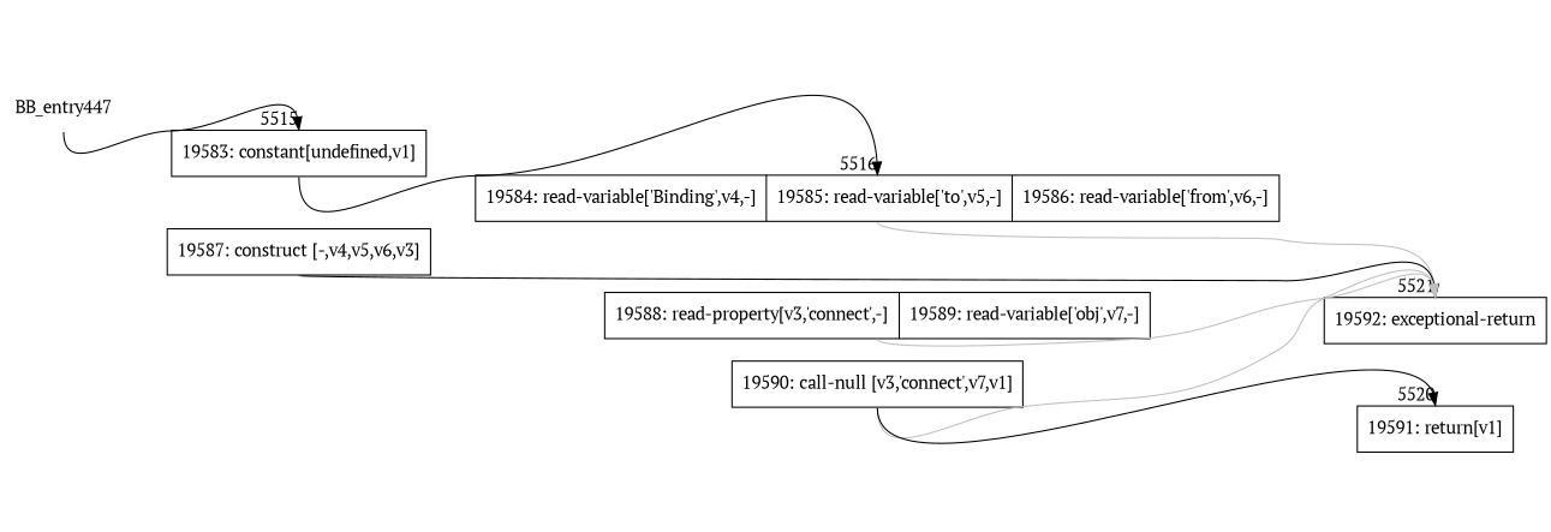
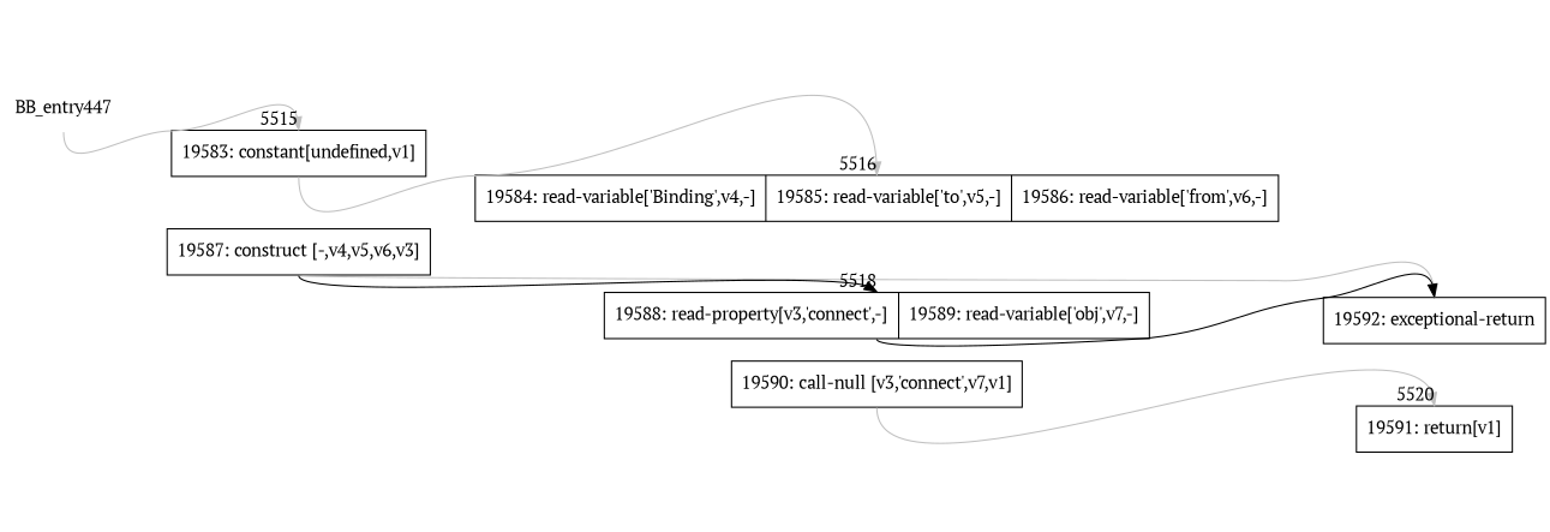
  digraph {
    fontname="PT Serif"
    rankdir=LR
    node [fontname="PT Serif" shape=record]
    edge [fontname="PT Serif" headport=n tailport=s]
    n1 [label=BB_entry447 shape=none]
    n2 [label="{19583: constant[undefined,v1]}"]
    n3 [label="{19584: read-variable['Binding',v4,-]|19585: read-variable['to',v5,-]|19586: read-variable['from',v6,-]}"]
    n4 [label="{19592: exceptional-return}"]
    n5 [label="{19587: construct [-,v4,v5,v6,v3]}"]
    n6 [label="{19588: read-property[v3,'connect',-]|19589: read-variable['obj',v7,-]}"]
    n7 [label="{19590: call-null [v3,'connect',v7,v1]}"]
    n8 [label="{19591: return[v1]}"]
-   n1 -> n2 [headlabel="    5515"]
-   n2 -> n3 [headlabel="      5516"]
-   n3 -> n4 [color=gray headlabel="      5521"]
-   n5 -> n4 [color=black]
-   n6 -> n4 [color=gray]
-   n7 -> n4 [color=gray]
-   n7 -> n8 [headlabel="      5520"]
+   n1 -> n2 [headlabel="    5515" color=gray]
+   n2 -> n3 [headlabel="      5516" color=gray]
+   n5 -> n4 [color=gray]
+   n5 -> n6 [headlabel="      5518"]
+   n6 -> n4 [color=black]
+   n7 -> n8 [headlabel="      5520" color=gray]
  }
